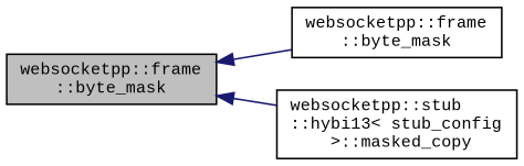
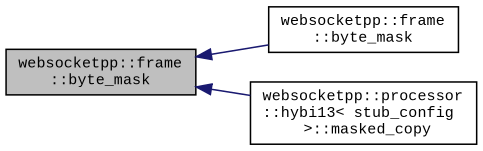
  digraph {
    rankdir=LR
    fontname="Liberation Mono"
    node [color=black fillcolor=white fontname="Liberation Mono" fontsize=10 shape=record style=filled]
    edge [color=midnightblue dir=back fontname="Liberation Mono" fontsize=10 labelfontname=Helvetica labelfontsize=10 style=solid]
    n1 [fillcolor=grey75 fontcolor=black height=0.2 label="websocketpp::frame\l::byte_mask" width=0.4]
    n2 [height=0.2 label="websocketpp::frame\l::byte_mask" width=0.4]
-   n3 [height=0.2 label="websocketpp::stub\l::hybi13\< stub_config\l \>::masked_copy" width=0.4]
+   n3 [height=0.2 label="websocketpp::processor\l::hybi13\< stub_config\l \>::masked_copy" width=0.4]
    n1 -> n2
    n1 -> n3
  }
